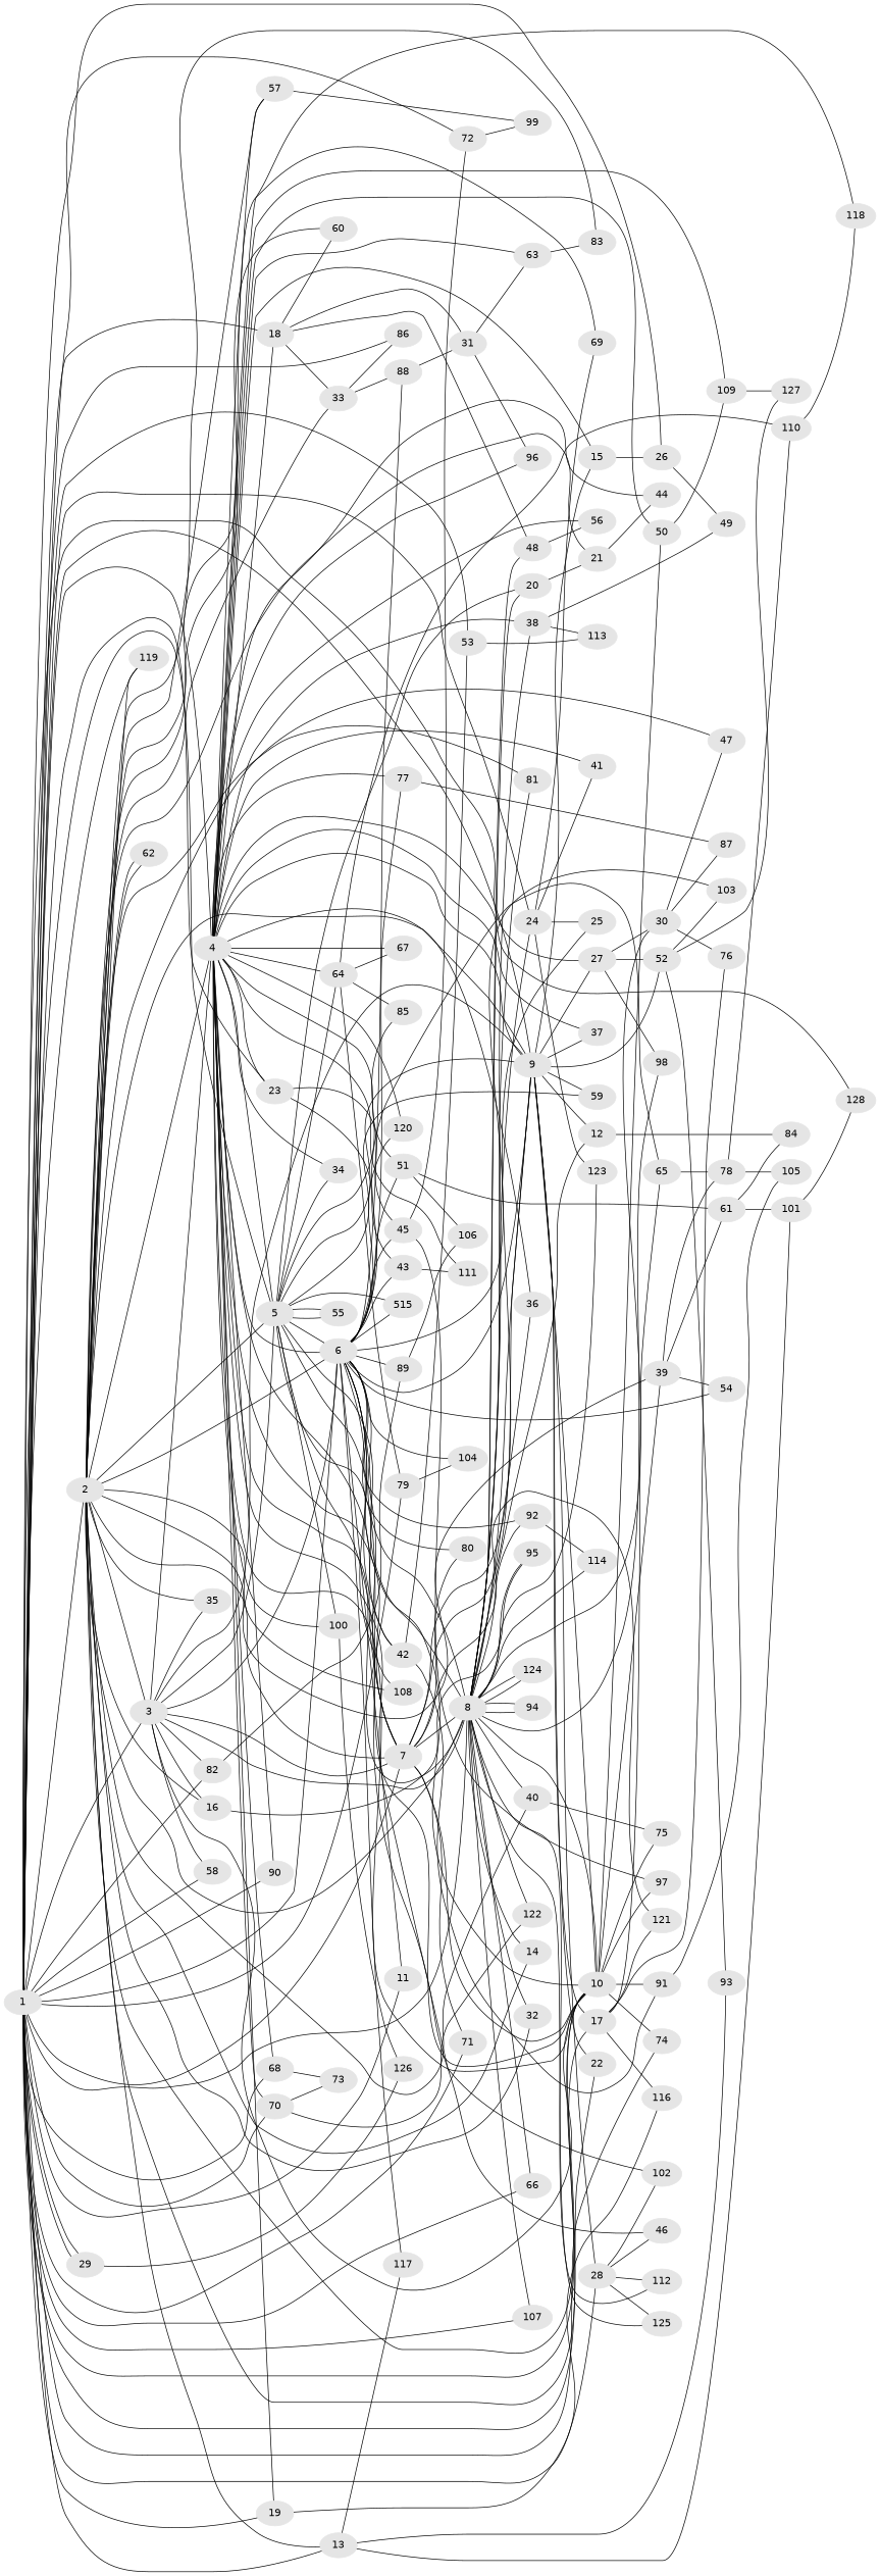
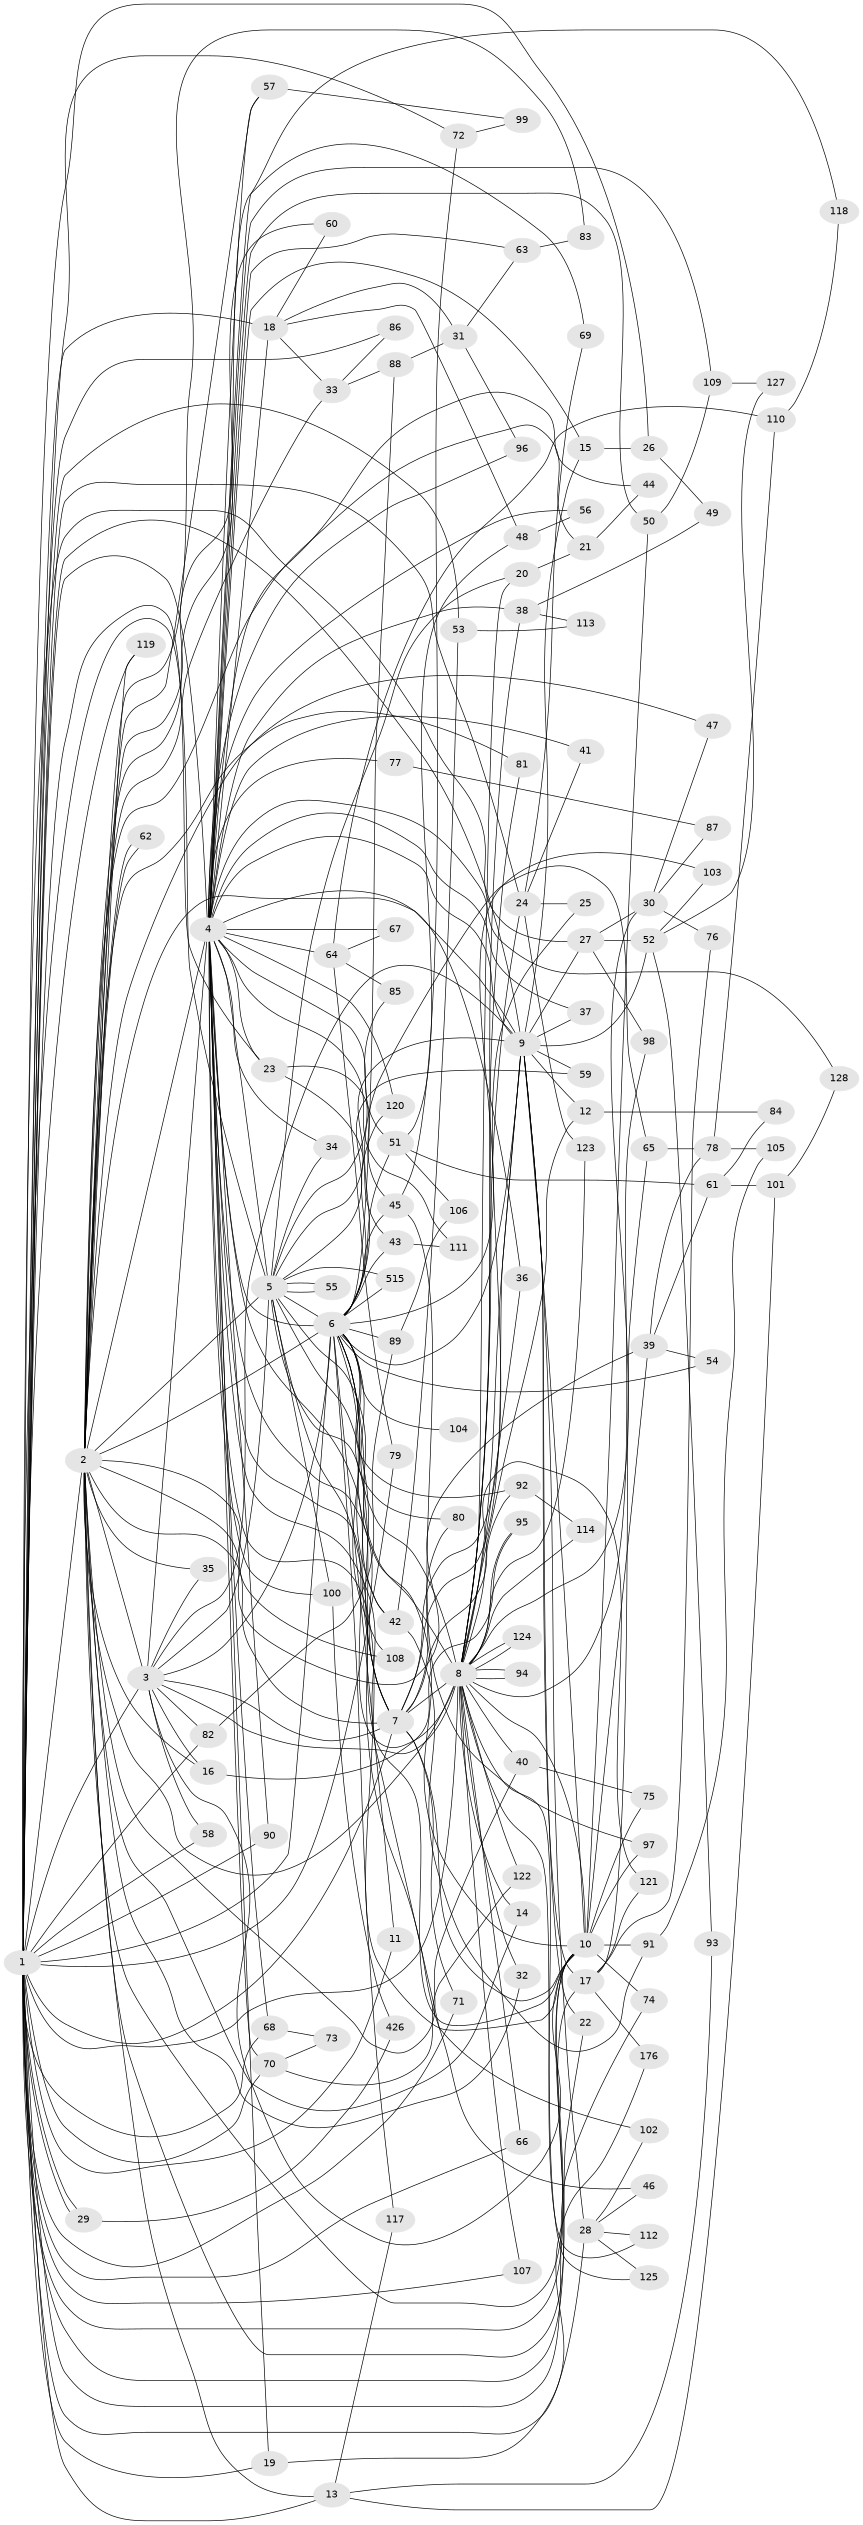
  graph {
    fontname="DejaVu Sans"
    rankdir=LR
    node [color=gray90 fontname="DejaVu Sans" style=filled]
    edge [fontname="DejaVu Sans"]
    1
    2
    3
    4
    5
    6
    7
    8
    9
    10
    11
    13
    18
    19
    22
    23
    24
    26
    27
    28
    29
    53
    58
    66
    68
    70
    71
    72
    74
    79
    82
    86
    90
    107
    119
    14
    16
    17
    21
    32
    33
    35
    39
    40
    47
    57
    60
    62
    69
    81
    83
    108
    15
    34
    36
    37
    38
    41
    42
    44
    50
    51
    56
    63
    64
    67
    77
    96
    100
    102
    109
    111
    118
    120
    128
    20
    46
    55
    59
    85
    n81 [label=515]
    43
    45
    54
    65
    80
    88
    89
    92
    103
    104
    117
    25
    121
    12
    30
    48
    94
    95
    98
    112
    114
    122
    123
    124
    125
    52
    75
    91
    97
    93
    101
    31
-   116
+   116 [label=176]
    49
-   126
+   126 [label=426]
    113
    73
    99
    76
    61
    78
    106
    110
    87
    127
    84
    105
    1 -- 2
    1 -- 3
    1 -- 4
    1 -- 5
    1 -- 6
    1 -- 7
    1 -- 8
    1 -- 9
    1 -- 10
    1 -- 11
    1 -- 13
    1 -- 18
    1 -- 19
    1 -- 22
    1 -- 23
    1 -- 24
    1 -- 26
    1 -- 27
    1 -- 28
    1 -- 29
    1 -- 29
    1 -- 53
    1 -- 58
    1 -- 66
    1 -- 68
    1 -- 70
    1 -- 71
    1 -- 72
    1 -- 74
    1 -- 79
    1 -- 82
    1 -- 86
    1 -- 90
    1 -- 107
    1 -- 119
    2 -- 3
    2 -- 4
    2 -- 5
    2 -- 6
    2 -- 7
    2 -- 8
    2 -- 9
    2 -- 10
    2 -- 13
    2 -- 119
    2 -- 14
    2 -- 16
    2 -- 17
    2 -- 21
    2 -- 32
    2 -- 33
    2 -- 35
    2 -- 39
    2 -- 40
    2 -- 47
    2 -- 57
    2 -- 60
    2 -- 62
    2 -- 62
    2 -- 69
    2 -- 81
    2 -- 83
    2 -- 108
    3 -- 4
    3 -- 5
    3 -- 6
    3 -- 7
    3 -- 8
    3 -- 9
    3 -- 10
    3 -- 58
    3 -- 82
    3 -- 16
    3 -- 35
    4 -- 5
    4 -- 6
    4 -- 7
    4 -- 8
    4 -- 9
    4 -- 10
    4 -- 18
    4 -- 19
    4 -- 23
    4 -- 68
    4 -- 70
    4 -- 90
    4 -- 57
    4 -- 15
    4 -- 34
    4 -- 36
    4 -- 37
    4 -- 38
    4 -- 41
    4 -- 42
    4 -- 44
    4 -- 50
    4 -- 51
    4 -- 56
    4 -- 63
    4 -- 64
    4 -- 67
    4 -- 77
    4 -- 96
    4 -- 100
    4 -- 102
    4 -- 109
    4 -- 111
    4 -- 118
    4 -- 120
    4 -- 128
    5 -- 6
    5 -- 7
    5 -- 8
    5 -- 9
    5 -- 10
    5 -- 34
-   5 -- 64
    5 -- 100
    5 -- 20
    5 -- 46
    5 -- 55
    5 -- 55
    5 -- 59
    5 -- 85
    5 -- n81
    6 -- 7
    6 -- 8
    6 -- 9
    6 -- 10
    6 -- 11
    6 -- 108
    6 -- 42
    6 -- 51
-   6 -- 77
    6 -- 120
    6 -- n81
    6 -- 43
    6 -- 45
    6 -- 54
    6 -- 65
    6 -- 80
    6 -- 88
    6 -- 89
    6 -- 92
    6 -- 103
    6 -- 104
    6 -- 117
    7 -- 8
    7 -- 9
    7 -- 10
    7 -- 71
    7 -- 80
    7 -- 25
    7 -- 121
    8 -- 9
    8 -- 10
    8 -- 24
    8 -- 66
    8 -- 107
    8 -- 14
    8 -- 32
    8 -- 40
    8 -- 81
    8 -- 36
    8 -- 38
    8 -- 20
    8 -- 92
    8 -- 12
    8 -- 30
-   8 -- 48
+   51 -- 48
    8 -- 94
    8 -- 94
    8 -- 95
    8 -- 98
    8 -- 112
    8 -- 114
    8 -- 122
    8 -- 123
    8 -- 124
    8 -- 124
    8 -- 125
    9 -- 10
    9 -- 22
    9 -- 27
    9 -- 28
    9 -- 17
    9 -- 15
    9 -- 37
    9 -- 59
    9 -- 12
    9 -- 52
    10 -- 74
    10 -- 39
    10 -- 50
    10 -- 75
    10 -- 91
    10 -- 97
    13 -- 117
    13 -- 93
    13 -- 101
    18 -- 33
    18 -- 60
    18 -- 48
    18 -- 31
    19 -- 116
    23 -- 43
    23 -- 45
    24 -- 69
    24 -- 41
    24 -- 25
    24 -- 123
    26 -- 49
    27 -- 30
    27 -- 98
    27 -- 52
    28 -- 102
    28 -- 46
    28 -- 112
    28 -- 125
    29 -- 126
    53 -- 113
    68 -- 73
    70 -- 122
    70 -- 73
    72 -- 99
-   79 -- 104
    82 -- 89
    16 -- 95
    17 -- 65
    17 -- 121
    17 -- 116
    17 -- 76
    21 -- 44
    33 -- 86
    33 -- 88
    39 -- 54
    39 -- 61
    39 -- 78
    40 -- 75
    57 -- 99
    15 -- 26
    38 -- 49
    38 -- 113
    42 -- 53
    42 -- 91
    50 -- 109
    51 -- 61
    51 -- 106
    63 -- 83
    64 -- 79
    64 -- 67
    64 -- 85
    64 -- 110
    77 -- 87
    100 -- 126
    109 -- 127
    20 -- 21
    43 -- 111
    45 -- 72
    45 -- 97
    65 -- 78
    88 -- 31
    89 -- 106
    92 -- 114
    12 -- 84
    30 -- 47
    30 -- 76
    30 -- 87
    48 -- 56
    52 -- 103
    52 -- 93
    52 -- 127
    91 -- 105
    101 -- 128
    31 -- 63
    31 -- 96
    61 -- 101
    61 -- 84
    78 -- 110
    78 -- 105
    110 -- 118
  }
